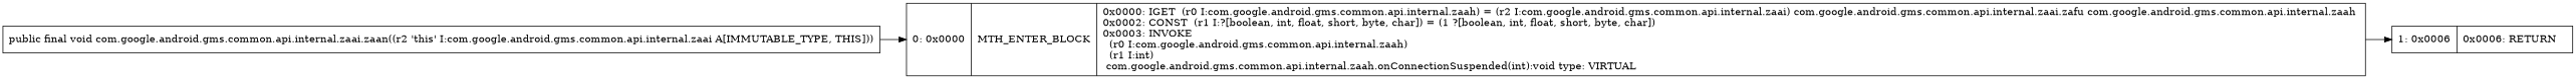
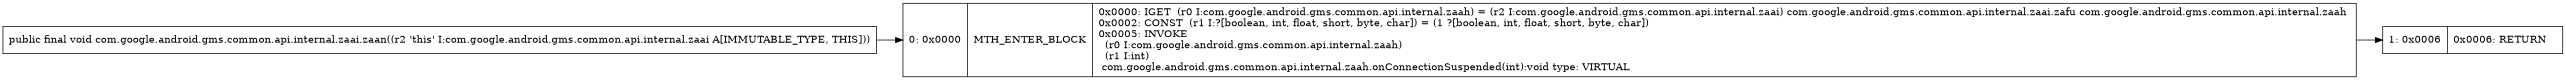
  digraph {
    rankdir=LR
    node [shape=record]
-   n1 [label="{0\:\ 0x0000|MTH_ENTER_BLOCK\l|0x0000: IGET  (r0 I:com.google.android.gms.common.api.internal.zaah) = (r2 I:com.google.android.gms.common.api.internal.zaai) com.google.android.gms.common.api.internal.zaai.zafu com.google.android.gms.common.api.internal.zaah \l0x0002: CONST  (r1 I:?[boolean, int, float, short, byte, char]) = (1 ?[boolean, int, float, short, byte, char]) \l0x0003: INVOKE  \l  (r0 I:com.google.android.gms.common.api.internal.zaah)\l  (r1 I:int)\l com.google.android.gms.common.api.internal.zaah.onConnectionSuspended(int):void type: VIRTUAL \l}"]
+   n1 [label="{0\:\ 0x0000|MTH_ENTER_BLOCK\l|0x0000: IGET  (r0 I:com.google.android.gms.common.api.internal.zaah) = (r2 I:com.google.android.gms.common.api.internal.zaai) com.google.android.gms.common.api.internal.zaai.zafu com.google.android.gms.common.api.internal.zaah \l0x0002: CONST  (r1 I:?[boolean, int, float, short, byte, char]) = (1 ?[boolean, int, float, short, byte, char]) \l0x0005: INVOKE  \l  (r0 I:com.google.android.gms.common.api.internal.zaah)\l  (r1 I:int)\l com.google.android.gms.common.api.internal.zaah.onConnectionSuspended(int):void type: VIRTUAL \l}"]
    n2 [label="{1\:\ 0x0006|0x0006: RETURN   \l}"]
    n3 [label="{public final void com.google.android.gms.common.api.internal.zaai.zaan((r2 'this' I:com.google.android.gms.common.api.internal.zaai A[IMMUTABLE_TYPE, THIS])) }"]
    n1 -> n2
    n3 -> n1
  }
